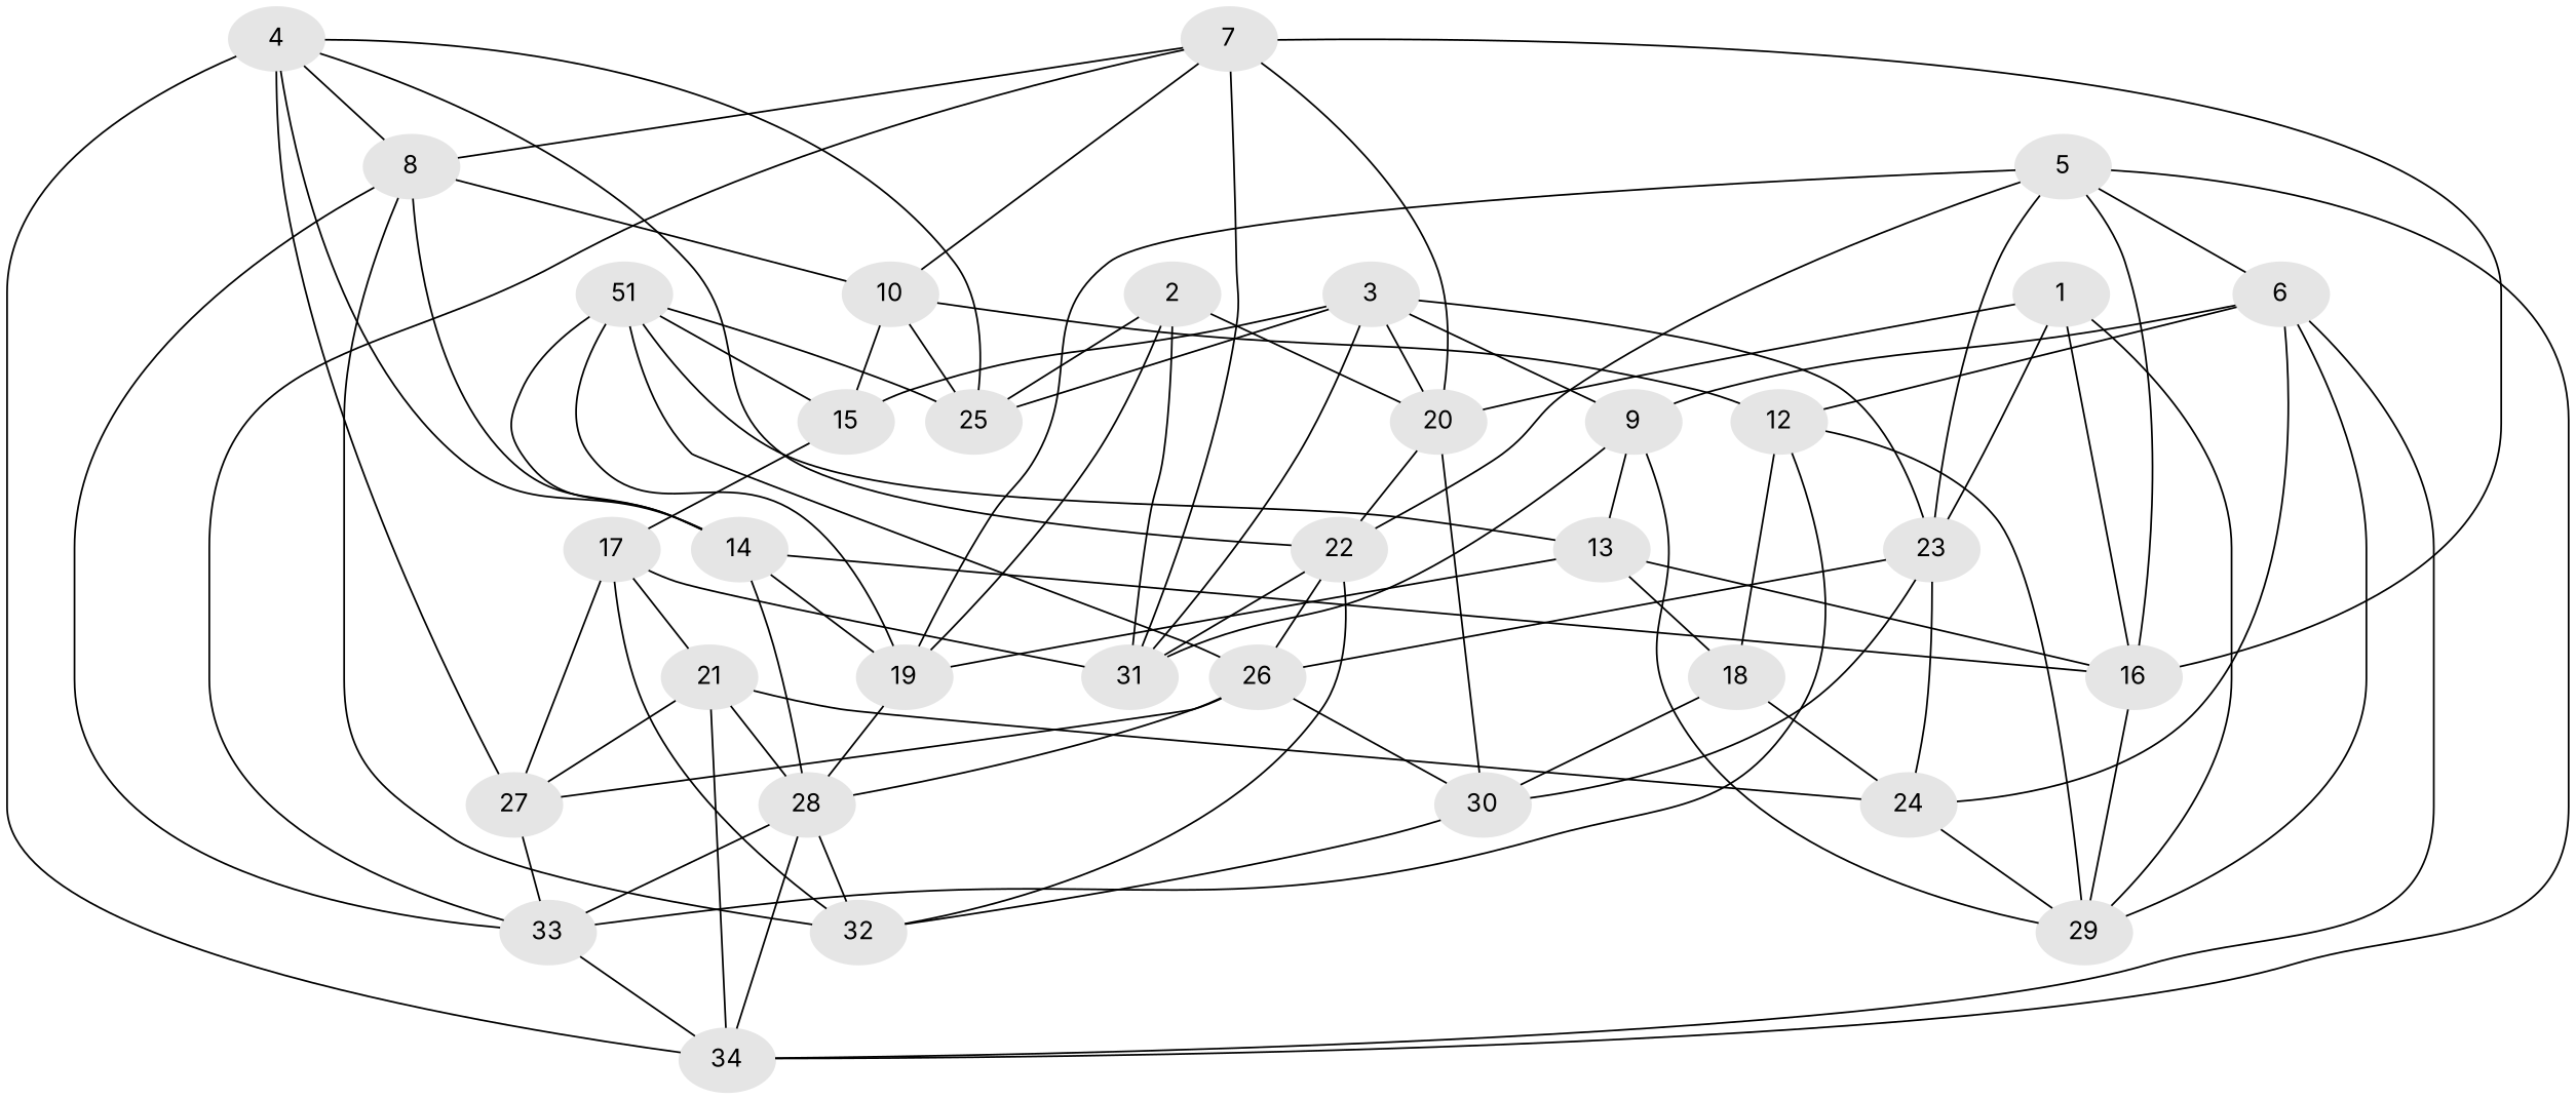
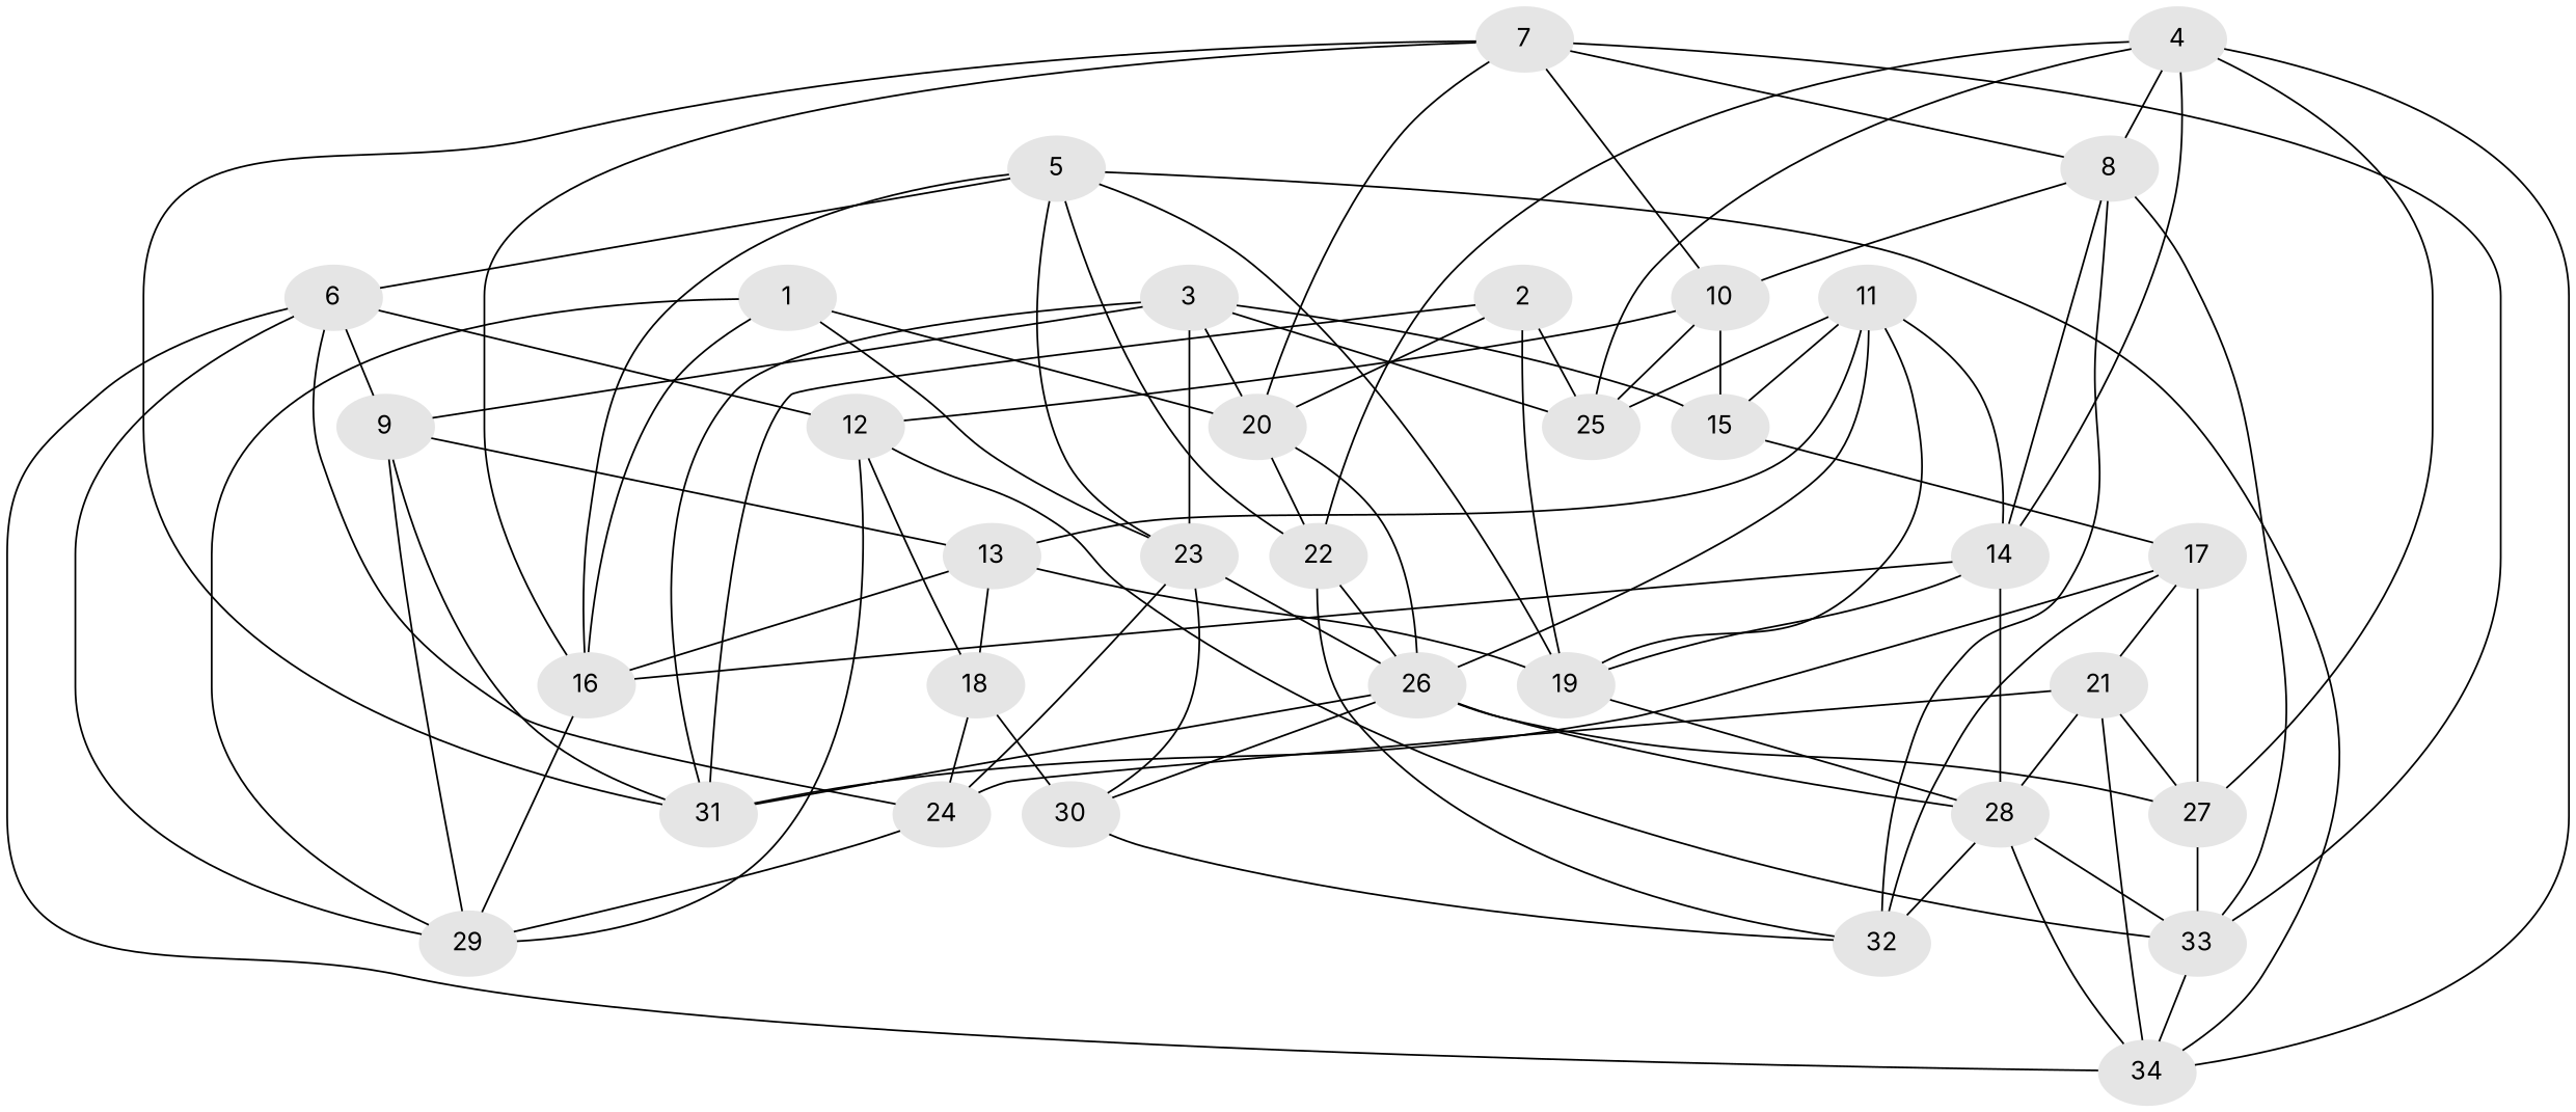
  graph {
    fontname=Inter
    node [color=gray90 fontname=Inter style=filled]
    edge [fontname=Inter weight=1.0]
    1
    16
    20
    23
    29
    22
    30
    24
    26
    2
    19
    25
    31
    28
    3
    9
    15
    13
    17
    4
    8
    14
    27
    34
    10
    33
    32
    5
    6
    12
    18
    7
-   11 [label=51]
+   11
    21
    1 -- 16
    1 -- 20
    1 -- 23
    1 -- 29
    16 -- 29
    20 -- 22
-   20 -- 30
+   20 -- 26
    23 -- 30
    23 -- 24
    23 -- 26
    22 -- 26
-   22 -- 31
+   26 -- 31
    22 -- 32
    30 -- 32
    24 -- 29
    26 -- 30
    26 -- 28
    26 -- 27
    2 -- 20
    2 -- 19
    2 -- 25
    2 -- 31
    19 -- 28
    28 -- 34
    28 -- 33
    28 -- 32
    3 -- 20
    3 -- 23
    3 -- 25
    3 -- 31
    3 -- 9
    3 -- 15
    9 -- 29
    9 -- 31
    9 -- 13 [weight=2.0]
    15 -- 17
    13 -- 16
    13 -- 19
    13 -- 18
    17 -- 31
    17 -- 27
    17 -- 32 [weight=2.0]
    17 -- 21
    4 -- 22
    4 -- 25
    4 -- 8
    4 -- 14
    4 -- 27
    4 -- 34
    8 -- 14
    8 -- 10
    8 -- 33
    8 -- 32
    14 -- 16
    14 -- 19
    14 -- 28
    27 -- 33
    10 -- 25
    10 -- 15
    10 -- 12 [weight=2.0]
    33 -- 34
    5 -- 16
    5 -- 23
    5 -- 22
    5 -- 19
    5 -- 34
    5 -- 6
    6 -- 29
    6 -- 24
    6 -- 9
    6 -- 34
    6 -- 12
    12 -- 29
    12 -- 33
    12 -- 18
    18 -- 30 [weight=2.0]
    18 -- 24 [weight=2.0]
    7 -- 16
    7 -- 20
    7 -- 31
    7 -- 8
    7 -- 10
    7 -- 33
    11 -- 26
    11 -- 19
    11 -- 25
    11 -- 15
    11 -- 13
    11 -- 14
    21 -- 24
    21 -- 28
    21 -- 27
    21 -- 34
  }
